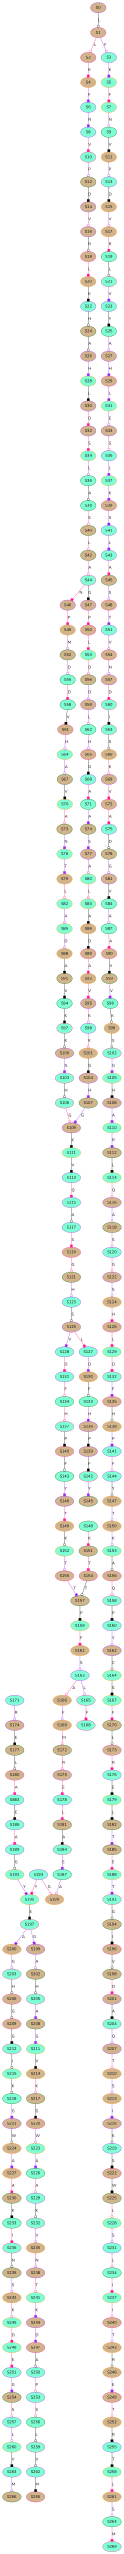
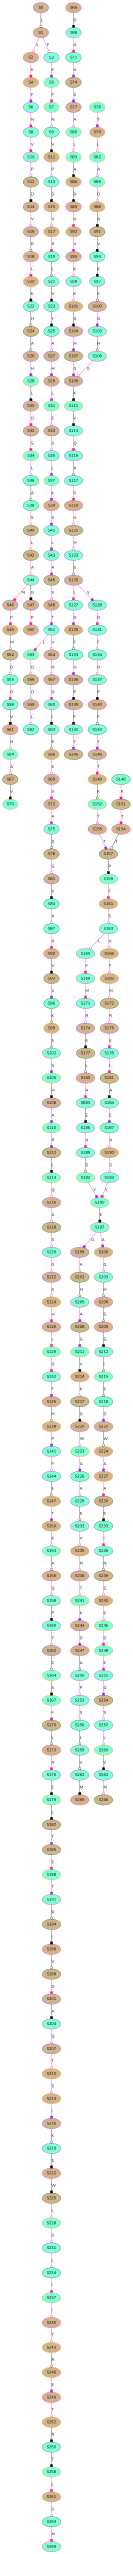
  strict digraph {
    fontname=Nunito
    node [color=purple fillcolor=tan fontname=Nunito style=filled]
    edge [arrowhead=box color=purple fontname=Nunito]
    S1 [color=deeppink]
    S0
    S2 [color=deeppink]
    S3 [fillcolor=aquamarine]
    S4 [color=darkorange]
    S5 [color=darkorange fillcolor=aquamarine]
    S6 [fillcolor=aquamarine]
    S7 [color=darkorange fillcolor=aquamarine]
    S8 [fillcolor=aquamarine]
    S9 [color=darkgreen fillcolor=aquamarine]
    S10 [color=deeppink fillcolor=aquamarine]
    S11 [color=darkorange]
    S12 [color=darkgreen]
    S13 [fillcolor=aquamarine]
    S14
    S15 [color=darkorange]
    S16
    S17 [color=darkorange]
    S18 [color=deeppink]
    S19 [color=darkgreen fillcolor=aquamarine]
    S20 [color=darkorange]
    S21 [color=deeppink fillcolor=aquamarine]
    S22 [fillcolor=aquamarine]
    S23 [fillcolor=aquamarine]
    S24 [color=darkgreen]
    S25 [color=darkgreen fillcolor=aquamarine]
    S26
    S27
    S28 [color=darkorange fillcolor=aquamarine]
    S29 [color=deeppink]
    S30
    S31 [color=darkorange fillcolor=aquamarine]
    S32
    S33
    S34 [color=darkorange fillcolor=aquamarine]
    S35 [fillcolor=aquamarine]
    S36 [color=darkgreen fillcolor=aquamarine]
    S37 [color=darkorange fillcolor=aquamarine]
    S38 [color=darkgreen fillcolor=aquamarine]
    S39 [color=deeppink]
    S40 [color=darkgreen]
    S41 [fillcolor=aquamarine]
    S42 [color=darkgreen]
    S43 [fillcolor=aquamarine]
    S44 [color=deeppink fillcolor=aquamarine]
    S45 [color=darkgreen]
    S46
    S47
    S48 [color=deeppink]
    S49 [color=darkorange]
    S50 [color=deeppink]
    S51 [fillcolor=aquamarine]
    S52 [color=darkgreen]
    S53 [color=darkorange fillcolor=aquamarine]
    S54 [color=deeppink]
    S55 [color=darkgreen fillcolor=aquamarine]
    S56 [color=darkgreen]
    S57
    S58 [color=darkgreen fillcolor=aquamarine]
    S59
    S60 [color=deeppink fillcolor=aquamarine]
    S61 [color=deeppink]
    S62 [color=darkgreen fillcolor=aquamarine]
    S63 [color=deeppink fillcolor=aquamarine]
    S64 [color=darkorange fillcolor=aquamarine]
    S65 [color=deeppink]
    S66 [color=darkorange]
    S67 [color=darkgreen]
    S68 [fillcolor=aquamarine]
    S69
    S70 [color=darkorange fillcolor=aquamarine]
    S71 [color=darkgreen fillcolor=aquamarine]
    S72 [color=deeppink]
-   S73 [color=darkgreen]
    S74 [color=darkgreen]
    S75 [fillcolor=aquamarine]
    S76 [color=darkorange fillcolor=aquamarine]
    S77
    S78 [color=darkgreen]
    S79 [color=darkorange]
    S80 [color=darkorange fillcolor=aquamarine]
    S81
    S82 [color=darkorange fillcolor=aquamarine]
    S83 [color=darkorange fillcolor=aquamarine]
    S84 [color=darkgreen fillcolor=aquamarine]
    S85 [color=darkorange fillcolor=aquamarine]
    S86 [color=darkorange]
    S87 [color=darkgreen fillcolor=aquamarine]
    S88 [color=darkorange]
    S89 [color=deeppink]
    S90 [color=deeppink]
    S91 [color=darkgreen]
    S92 [color=darkorange]
    S93 [color=darkgreen]
    S94 [color=darkgreen fillcolor=aquamarine]
    S95
    S96 [color=darkgreen fillcolor=aquamarine]
    S97 [color=deeppink fillcolor=aquamarine]
    S98 [fillcolor=aquamarine]
    S99 [color=darkorange]
    S100
    S101 [color=darkorange]
    S102 [color=deeppink fillcolor=aquamarine]
    S103 [color=deeppink fillcolor=aquamarine]
    S104
    S105 [color=darkorange fillcolor=aquamarine]
    S106 [color=deeppink fillcolor=aquamarine]
    S107 [color=darkgreen]
    S108
    S109
    S110 [color=darkorange fillcolor=aquamarine]
    S111 [color=darkorange fillcolor=aquamarine]
    S112 [color=darkgreen]
    S113 [fillcolor=aquamarine]
    S114 [color=darkorange fillcolor=aquamarine]
    S115 [fillcolor=aquamarine]
    S116
    S117 [fillcolor=aquamarine]
    S118 [color=darkgreen]
    S119 [color=deeppink]
    S120 [fillcolor=aquamarine]
    S121 [color=darkgreen]
    S122
    S123 [fillcolor=aquamarine]
    S124 [color=darkorange]
    S125
    S126 [color=deeppink]
    S127 [fillcolor=aquamarine]
    S128 [fillcolor=aquamarine]
    S129 [color=darkorange fillcolor=aquamarine]
    S130 [color=darkorange]
    S131 [fillcolor=aquamarine]
    S132 [color=deeppink fillcolor=aquamarine]
    S133 [color=darkgreen fillcolor=aquamarine]
    S134 [color=darkgreen fillcolor=aquamarine]
    S135 [color=deeppink]
    S136
    S137 [color=deeppink fillcolor=aquamarine]
    S138 [color=darkorange]
    S139
    S140 [color=deeppink]
    S141 [fillcolor=aquamarine]
    S142 [color=deeppink fillcolor=aquamarine]
    S143 [color=darkgreen fillcolor=aquamarine]
    S144 [fillcolor=aquamarine]
    S145 [color=darkgreen]
    S146
    S147 [color=darkorange]
    S149 [color=darkorange]
    S150 [color=darkorange]
    S148 [color=darkgreen fillcolor=aquamarine]
    S151 [color=darkgreen]
    S152 [color=darkorange fillcolor=aquamarine]
    S153 [color=darkorange fillcolor=aquamarine]
    S154 [color=deeppink]
    S155 [color=deeppink]
    S156 [color=deeppink]
    S157 [color=darkgreen]
    S158 [color=deeppink fillcolor=aquamarine]
    S159 [color=darkorange fillcolor=aquamarine]
    S160 [fillcolor=aquamarine]
    S161 [color=darkorange]
    S162
    S163 [fillcolor=aquamarine]
    S164 [color=darkorange fillcolor=aquamarine]
    S165 [color=deeppink fillcolor=aquamarine]
    S166 [color=darkorange]
    S167 [color=darkorange fillcolor=aquamarine]
    S168 [color=deeppink fillcolor=aquamarine]
    S169 [color=darkorange]
    S170 [color=darkgreen]
    S171 [fillcolor=aquamarine]
    S172 [color=darkgreen]
    S173 [color=deeppink]
    S174
    S175
    S176 [fillcolor=aquamarine]
    S177 [color=darkgreen]
    S178 [fillcolor=aquamarine]
    S179 [color=darkorange fillcolor=aquamarine]
    S180 [color=deeppink]
    S181 [color=darkgreen]
    S182 [color=darkgreen]
    n184 [fillcolor=aquamarine label=S883]
    S184 [color=deeppink fillcolor=aquamarine]
    S185 [color=darkgreen]
    S186 [fillcolor=aquamarine]
    S187 [color=darkgreen fillcolor=aquamarine]
    S188 [color=darkorange fillcolor=aquamarine]
    S189 [fillcolor=aquamarine]
    S190 [color=darkorange]
    S191 [color=deeppink fillcolor=aquamarine]
    S192 [color=darkorange fillcolor=aquamarine]
    S193 [fillcolor=aquamarine]
    S194 [color=darkgreen]
    S195 [color=darkorange fillcolor=aquamarine]
    S196 [color=deeppink]
    S197 [color=deeppink fillcolor=aquamarine]
    S198 [color=darkgreen]
    S199
    S200 [color=darkorange]
    S201
    S202 [color=darkgreen]
    S203 [color=deeppink fillcolor=aquamarine]
    S204 [color=deeppink fillcolor=aquamarine]
    S205 [color=deeppink fillcolor=aquamarine]
    S206 [color=deeppink]
    S207
    S208 [color=darkgreen]
    S209 [color=deeppink]
    S210 [color=darkorange]
    S211 [color=darkorange fillcolor=aquamarine]
    S212 [color=deeppink fillcolor=aquamarine]
    S213 [color=darkorange]
    S214 [color=darkorange]
    S215 [color=darkorange fillcolor=aquamarine]
    S216
    S217 [color=darkgreen]
    S218 [color=darkgreen fillcolor=aquamarine]
    S219 [fillcolor=aquamarine]
    S220 [color=deeppink]
    S221
    S222 [color=deeppink]
    S223 [color=darkorange fillcolor=aquamarine]
    S224 [color=darkorange]
    S225 [color=darkgreen]
    S226 [color=darkgreen fillcolor=aquamarine]
    S227 [color=darkorange]
    S228 [color=darkorange fillcolor=aquamarine]
    S229 [fillcolor=aquamarine]
    S230 [color=darkgreen]
    S231 [fillcolor=aquamarine]
    S232 [color=deeppink fillcolor=aquamarine]
    S233 [color=darkgreen fillcolor=aquamarine]
    S234 [color=darkgreen fillcolor=aquamarine]
    S235 [color=darkorange]
    S236 [color=deeppink fillcolor=aquamarine]
    S237 [color=darkorange fillcolor=aquamarine]
    S238
    S239 [color=darkgreen]
    S240 [color=deeppink]
    S241 [color=darkorange fillcolor=aquamarine]
    S242 [color=darkorange]
    S243 [color=darkorange]
    S244
    S245 [color=darkorange fillcolor=aquamarine]
    S246 [color=darkorange]
    S247 [color=deeppink]
    S248 [color=darkorange fillcolor=aquamarine]
    S249 [color=deeppink]
    S250 [fillcolor=aquamarine]
    S251 [fillcolor=aquamarine]
    S252 [color=darkorange]
    S253 [fillcolor=aquamarine]
    S254 [color=darkgreen]
    S255 [fillcolor=aquamarine]
    S256 [color=darkgreen fillcolor=aquamarine]
    S257 [fillcolor=aquamarine]
    S258 [color=darkorange fillcolor=aquamarine]
    S259 [color=deeppink fillcolor=aquamarine]
    S260 [color=darkorange fillcolor=aquamarine]
    S261 [color=darkorange]
    S262 [fillcolor=aquamarine]
    S263 [fillcolor=aquamarine]
    S264 [color=darkgreen fillcolor=aquamarine]
    S265 [color=deeppink]
    S266 [color=darkgreen]
    n268 [color=deeppink fillcolor=aquamarine label=S269]
    S1 -> S2 [arrowhead=odot color=deeppink label=L]
    S1 -> S3 [arrowhead=odot label=F]
    S0 -> S1 [arrowhead=odot color=black label=L]
    S2 -> S4 [color=deeppink label=K]
    S3 -> S5 [label=K]
    S4 -> S6 [label=F]
    S5 -> S7 [color=deeppink label=F]
-   S6 -> S8 [label=N]
+   S6 -> S8 [color=deeppink label=N]
    S7 -> S9 [arrowhead=odot label=N]
    S8 -> S10 [color=deeppink label=V]
    S9 -> S11 [color=black label=V]
    S10 -> S12 [arrowhead=odot label=P]
    S11 -> S13 [arrowhead=odot label=P]
    S12 -> S14 [color=black label=D]
    S13 -> S15 [color=black label=D]
    S14 -> S16 [arrowhead=odot color=deeppink label=V]
    S15 -> S17 [arrowhead=odot label=V]
    S16 -> S18 [arrowhead=odot color=black label=R]
    S17 -> S19 [color=deeppink label=R]
    S18 -> S20 [color=deeppink label=L]
    S19 -> S21 [arrowhead=odot color=black label=L]
    S20 -> S22 [color=black label=K]
-   S21 -> S23 [label=V]
+   S21 -> S23 [color=black label=V]
    S22 -> S24 [arrowhead=odot color=black label=H]
    S23 -> S25 [color=black label=Y]
    S24 -> S26 [arrowhead=odot color=black label=A]
    S25 -> S27 [arrowhead=odot label=A]
    S26 -> S28 [label=H]
    S27 -> S29 [label=H]
    S28 -> S30 [color=black label=L]
    S29 -> S31 [label=L]
    S30 -> S32 [color=deeppink label=D]
    S31 -> S33 [arrowhead=odot label=E]
    S32 -> S34 [color=deeppink label=S]
    S33 -> S35 [arrowhead=odot color=deeppink label=S]
    S34 -> S36 [arrowhead=odot label=L]
    S35 -> S37 [label=L]
    S36 -> S38 [arrowhead=odot color=black label=A]
    S37 -> S39 [label=K]
    S38 -> S40 [arrowhead=odot color=deeppink label=S]
    S39 -> S41 [label=S]
    S40 -> S42 [arrowhead=odot color=deeppink label=L]
    S41 -> S43 [label=L]
    S42 -> S44 [arrowhead=odot color=deeppink label=A]
    S43 -> S45 [color=deeppink label=A]
    S44 -> S46 [color=deeppink label=N]
    S44 -> S47 [color=black label=G]
    S45 -> S48 [arrowhead=odot label=S]
    S46 -> S49 [color=deeppink label=P]
    S47 -> S50 [color=deeppink label=P]
    S48 -> S51 [label=T]
    S49 -> S52 [arrowhead=odot label=M]
-   S50 -> S53 [color=deeppink label=L]
+   S51 -> S53 [color=deeppink label=L]
    S51 -> S54 [arrowhead=odot label=V]
    S52 -> S55 [arrowhead=odot label=D]
    S53 -> S56 [arrowhead=odot color=deeppink label=D]
    S54 -> S57 [arrowhead=odot label=N]
    S55 -> S58 [color=deeppink label=D]
    S56 -> S59 [arrowhead=odot label=D]
    S57 -> S60 [color=deeppink label=D]
    S58 -> S61 [color=black label=V]
    S59 -> S62 [arrowhead=odot label=L]
    S60 -> S63 [color=black label=I]
    S61 -> S64 [arrowhead=odot label=H]
-   S62 -> S65 [arrowhead=odot label=H]
    S63 -> S66 [arrowhead=odot color=black label=S]
    S64 -> S67 [arrowhead=odot label=A]
    S65 -> S68 [color=black label=G]
    S66 -> S69 [arrowhead=odot color=deeppink label=K]
    S67 -> S70 [color=black label=V]
    S68 -> S71 [color=deeppink label=A]
    S69 -> S72 [color=deeppink label=V]
-   S70 -> S73 [arrowhead=odot color=deeppink label=A]
    S71 -> S74 [label=A]
    S72 -> S75 [color=deeppink label=A]
-   S73 -> S76 [label=N]
    S74 -> S77 [label=S]
    S75 -> S78 [arrowhead=odot color=black label=D]
    S76 -> S79 [label=T]
    S77 -> S80 [arrowhead=odot label=A]
    S78 -> S81 [arrowhead=odot label=G]
    S79 -> S82 [arrowhead=odot color=deeppink label=L]
    S80 -> S83 [arrowhead=odot color=deeppink label=L]
    S81 -> S84 [color=black label=V]
    S82 -> S85 [arrowhead=odot label=A]
    S83 -> S86 [color=black label=A]
    S84 -> S87 [arrowhead=odot label=A]
    S85 -> S88 [arrowhead=odot label=D]
    S86 -> S89 [color=black label=D]
    S87 -> S90 [color=deeppink label=A]
    S88 -> S91 [color=black label=A]
    S89 -> S92 [color=deeppink label=A]
    S90 -> S93 [color=black label=V]
    S91 -> S94 [color=black label=V]
    S92 -> S95 [color=deeppink label=V]
    S93 -> S96 [label=V]
    S94 -> S97 [color=black label=K]
    S95 -> S98 [arrowhead=odot color=deeppink label=K]
    S96 -> S99 [arrowhead=odot color=black label=K]
    S97 -> S100 [arrowhead=odot color=black label=K]
    S98 -> S101 [arrowhead=odot color=deeppink label=K]
    S99 -> S102 [arrowhead=odot color=black label=S]
    S100 -> S103 [label=G]
    S101 -> S104 [color=black label=G]
    S102 -> S105 [label=G]
    S103 -> S106 [arrowhead=odot color=black label=H]
    S104 -> S107 [label=H]
    S105 -> S108 [color=black label=H]
    S106 -> S109 [arrowhead=odot color=deeppink label=G]
    S107 -> S109 [label=G]
    S108 -> S110 [label=A]
    S109 -> S111 [color=black label=K]
    S110 -> S112 [label=R]
    S111 -> S113 [color=black label=V]
    S112 -> S114 [color=black label=L]
    S113 -> S115 [color=deeppink label=Q]
    S114 -> S116 [arrowhead=odot color=deeppink label=Q]
    S115 -> S117 [arrowhead=odot color=black label=A]
    S116 -> S118 [arrowhead=odot label=A]
    S117 -> S119 [color=deeppink label=S]
    S118 -> S120 [arrowhead=odot color=deeppink label=S]
    S119 -> S121 [arrowhead=odot color=deeppink label=G]
    S120 -> S122 [arrowhead=odot color=deeppink label=G]
    S121 -> S123 [arrowhead=odot label=H]
    S122 -> S124 [arrowhead=odot label=S]
    S123 -> S125 [arrowhead=odot color=black label=S]
    S124 -> S126 [color=deeppink label=H]
    S125 -> S127 [color=deeppink label=L]
    S125 -> S128 [label=V]
    S126 -> S129 [color=deeppink label=L]
    S127 -> S130 [label=D]
    S128 -> S131 [color=deeppink label=D]
    S129 -> S132 [color=deeppink label=D]
    S130 -> S133 [arrowhead=odot color=black label=F]
    S131 -> S134 [arrowhead=odot color=deeppink label=F]
    S132 -> S135 [label=F]
    S133 -> S136 [label=H]
    S134 -> S137 [arrowhead=odot color=deeppink label=H]
    S135 -> S138 [arrowhead=odot color=black label=H]
    S136 -> S139 [color=black label=P]
    S137 -> S140 [color=black label=P]
    S138 -> S141 [label=P]
    S139 -> S142 [color=black label=F]
    S140 -> S143 [arrowhead=odot color=black label=F]
    S141 -> S144 [arrowhead=odot color=deeppink label=F]
    S142 -> S145 [label=Y]
    S143 -> S146 [label=Y]
-   S144 -> S147 [arrowhead=odot color=black label=Y]
+   S144 -> S147 [arrowhead=odot color=black label=E]
    S146 -> S149 [color=deeppink label=T]
-   S147 -> S150 [arrowhead=odot label=T]
+   S147 -> S150 [label=T]
    S149 -> S152 [arrowhead=odot color=black label=K]
    S150 -> S153 [arrowhead=odot label=K]
    S148 -> S151 [color=deeppink label=K]
    S151 -> S154 [color=deeppink label=T]
    S152 -> S155 [arrowhead=odot label=T]
    S153 -> S156 [arrowhead=odot color=black label=A]
    S154 -> S157 [arrowhead=odot color=black label=T]
    S155 -> S157 [label=T]
    S156 -> S158 [arrowhead=odot color=deeppink label=Q]
    S157 -> S159 [color=black label=P]
    S158 -> S160 [color=black label=P]
    S159 -> S161 [color=deeppink label=F]
    S160 -> S162 [arrowhead=odot label=Y]
    S161 -> S163 [arrowhead=odot label=S]
    S162 -> S164 [arrowhead=odot color=black label=C]
    S163 -> S165 [arrowhead=odot label=L]
    S163 -> S166 [arrowhead=odot color=deeppink label=A]
    S164 -> S167 [color=black label=S]
    S165 -> S168 [color=deeppink label=F]
    S166 -> S169 [arrowhead=odot label=F]
    S167 -> S170 [color=deeppink label=F]
+   S168 -> S171 [color=deeppink label=M]
    S169 -> S172 [arrowhead=odot color=deeppink label=M]
    S170 -> S173 [arrowhead=odot color=black label=L]
    S171 -> S174 [arrowhead=odot label=R]
    S172 -> S175 [arrowhead=odot color=deeppink label=R]
    S173 -> S176 [color=deeppink label=R]
    S174 -> S177 [color=black label=E]
    S175 -> S178 [color=deeppink label=E]
    S176 -> S179 [color=black label=E]
    S177 -> S180 [arrowhead=odot color=black label=L]
    S178 -> S181 [color=deeppink label=L]
    S179 -> S182 [color=black label=L]
    S180 -> n184 [color=deeppink label=A]
    S181 -> S184 [color=black label=A]
    S182 -> S185 [label=T]
    n184 -> S186 [color=black label=E]
    S184 -> S187 [label=E]
    S185 -> S188 [color=deeppink label=E]
    S186 -> S189 [color=deeppink label=A]
    S187 -> S190 [arrowhead=odot label=A]
    S188 -> S191 [label=T]
    S189 -> S192 [arrowhead=odot color=black label=G]
-   S193 -> S190 [arrowhead=odot color=deeppink label=G]
+   S190 -> S193 [arrowhead=odot color=deeppink label=G]
    S191 -> S194 [arrowhead=odot color=black label=G]
    S192 -> S195 [label=Y]
    S193 -> S195 [color=deeppink label=Y]
    S194 -> S196 [color=black label=I]
    S195 -> S197 [color=black label=E]
    S196 -> S198 [arrowhead=odot color=black label=V]
    S197 -> S199 [label=G]
    S197 -> S200 [label=A]
    S198 -> S201 [color=deeppink label=D]
    S199 -> S202 [arrowhead=odot label=A]
    S200 -> S203 [arrowhead=odot label=G]
    S201 -> S204 [color=black label=A]
    S202 -> S205 [arrowhead=odot color=black label=H]
    S203 -> S206 [arrowhead=odot color=black label=H]
    S204 -> S207 [arrowhead=odot label=Q]
    S205 -> S208 [label=A]
    S206 -> S209 [arrowhead=odot color=black label=G]
    S207 -> S210 [arrowhead=odot color=deeppink label=T]
    S208 -> S211 [label=G]
    S209 -> S212 [color=black label=G]
    S210 -> S213 [arrowhead=odot label=S]
    S211 -> S214 [color=black label=V]
    S212 -> S215 [arrowhead=odot color=black label=I]
    S213 -> S216 [label=I]
    S214 -> S217 [arrowhead=odot color=deeppink label=K]
    S215 -> S218 [arrowhead=odot color=black label=K]
    S216 -> S219 [arrowhead=odot color=black label=K]
    S217 -> S220 [color=black label=G]
    S218 -> S221 [label=G]
    S219 -> S222 [color=black label=S]
    S220 -> S223 [arrowhead=odot label=W]
    S221 -> S224 [arrowhead=odot color=black label=W]
    S222 -> S225 [color=black label=W]
    S223 -> S226 [label=A]
    S224 -> S227 [label=A]
    S225 -> S228 [arrowhead=odot color=deeppink label=L]
    S226 -> S229 [arrowhead=odot color=deeppink label=A]
    S227 -> S230 [color=deeppink label=A]
    S228 -> S231 [arrowhead=odot label=S]
    S229 -> S232 [arrowhead=odot color=black label=K]
    S230 -> S233 [color=black label=K]
    S231 -> S234 [arrowhead=odot color=deeppink label=L]
    S232 -> S235 [arrowhead=odot label=V]
    S233 -> S236 [color=deeppink label=I]
    S234 -> S237 [color=deeppink label=I]
    S235 -> S238 [arrowhead=odot label=N]
    S236 -> S239 [arrowhead=odot color=black label=N]
    S237 -> S240 [arrowhead=odot color=deeppink label=I]
    S238 -> S241 [arrowhead=odot color=deeppink label=T]
    S239 -> S242 [arrowhead=odot label=S]
    S240 -> S243 [arrowhead=odot label=T]
    S241 -> S244 [label=K]
    S242 -> S245 [arrowhead=odot color=deeppink label=K]
    S243 -> S246 [arrowhead=odot color=black label=R]
    S244 -> S247 [label=D]
    S245 -> S248 [color=deeppink label=D]
    S246 -> S249 [label=E]
    S247 -> S250 [arrowhead=odot color=black label=A]
    S248 -> S251 [color=deeppink label=E]
    S249 -> S252 [arrowhead=odot color=deeppink label=T]
    S250 -> S253 [arrowhead=odot color=deeppink label=P]
    S251 -> S254 [label=G]
    S252 -> S255 [color=black label=R]
    S253 -> S256 [arrowhead=odot color=deeppink label=S]
    S254 -> S257 [arrowhead=odot color=deeppink label=S]
    S255 -> S258 [color=black label=T]
    S256 -> S259 [arrowhead=odot color=black label=L]
    S257 -> S260 [arrowhead=odot label=L]
    S258 -> S261 [color=deeppink label=L]
    S259 -> S262 [arrowhead=odot color=black label=V]
    S260 -> S263 [color=black label=V]
    S261 -> S264 [arrowhead=odot label=S]
    S262 -> S265 [color=black label=M]
    S263 -> S266 [arrowhead=odot label=M]
    S264 -> n268 [color=deeppink label=M]
  }
